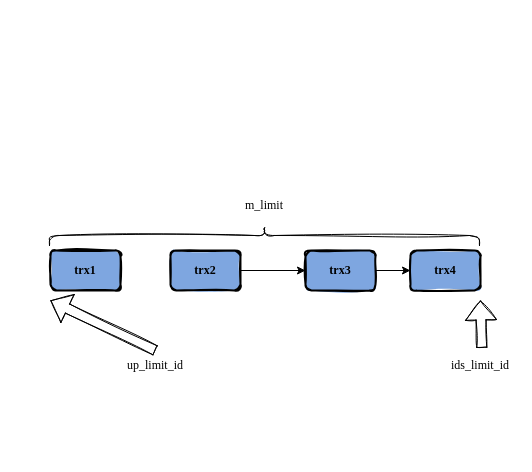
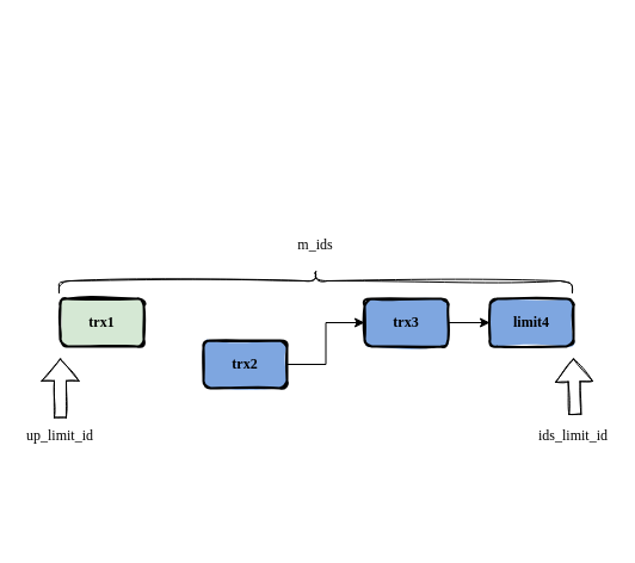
  <mxCell id="0" />
  <mxCell id="1" parent="0" />
- <mxCell id="2" value="&lt;font face=&quot;Comic Sans MS&quot;&gt;&lt;b&gt;trx1&lt;/b&gt;&lt;/font&gt;" style="rounded=1;whiteSpace=wrap;html=1;strokeWidth=2;fillWeight=4;hachureGap=8;hachureAngle=45;fillColor=#7EA6E0;sketch=1;fillStyle=solid;" vertex="1" parent="1"><mxGeometry x="50" y="250" width="70" height="40" as="geometry" /></mxCell>
+ <mxCell id="2" value="&lt;font face=&quot;Comic Sans MS&quot;&gt;&lt;b&gt;trx1&lt;/b&gt;&lt;/font&gt;" style="rounded=1;whiteSpace=wrap;html=1;strokeWidth=2;fillWeight=4;hachureGap=8;hachureAngle=45;fillColor=#d5e8d4;sketch=1;fillStyle=solid;" vertex="1" parent="1"><mxGeometry x="50" y="250" width="70" height="40" as="geometry" /></mxCell>
  <mxCell id="3" value="" style="edgeStyle=orthogonalEdgeStyle;rounded=0;orthogonalLoop=1;jettySize=auto;html=1;fontFamily=Comic Sans MS;" edge="1" parent="1" source="4" target="6"><mxGeometry relative="1" as="geometry" /></mxCell>
- <mxCell id="4" value="&lt;font face=&quot;Comic Sans MS&quot;&gt;&lt;b&gt;trx2&lt;/b&gt;&lt;/font&gt;" style="rounded=1;whiteSpace=wrap;html=1;strokeWidth=2;fillWeight=4;hachureGap=8;hachureAngle=45;fillColor=#7EA6E0;sketch=1;fillStyle=solid;" vertex="1" parent="1"><mxGeometry x="170" y="250" width="70" height="40" as="geometry" /></mxCell>
+ <mxCell id="4" value="&lt;font face=&quot;Comic Sans MS&quot;&gt;&lt;b&gt;trx2&lt;/b&gt;&lt;/font&gt;" style="rounded=1;whiteSpace=wrap;html=1;strokeWidth=2;fillWeight=4;hachureGap=8;hachureAngle=45;fillColor=#7EA6E0;sketch=1;fillStyle=solid;" vertex="1" parent="1"><mxGeometry x="170" y="285" width="70" height="40" as="geometry" /></mxCell>
  <mxCell id="5" value="" style="edgeStyle=orthogonalEdgeStyle;rounded=0;orthogonalLoop=1;jettySize=auto;html=1;fontFamily=Comic Sans MS;" edge="1" parent="1" source="6" target="7"><mxGeometry relative="1" as="geometry" /></mxCell>
  <mxCell id="6" value="&lt;font face=&quot;Comic Sans MS&quot;&gt;&lt;b&gt;trx3&lt;/b&gt;&lt;/font&gt;" style="rounded=1;whiteSpace=wrap;html=1;strokeWidth=2;fillWeight=4;hachureGap=8;hachureAngle=45;fillColor=#7EA6E0;sketch=1;fillStyle=solid;" vertex="1" parent="1"><mxGeometry x="305" y="250" width="70" height="40" as="geometry" /></mxCell>
- <mxCell id="7" value="&lt;font face=&quot;Comic Sans MS&quot;&gt;&lt;b&gt;trx4&lt;/b&gt;&lt;/font&gt;" style="rounded=1;whiteSpace=wrap;html=1;strokeWidth=2;fillWeight=4;hachureGap=8;hachureAngle=45;fillColor=#7EA6E0;sketch=1;fillStyle=solid;" vertex="1" parent="1"><mxGeometry x="410" y="250" width="70" height="40" as="geometry" /></mxCell>
+ <mxCell id="7" value="&lt;font face=&quot;Comic Sans MS&quot;&gt;&lt;b&gt;limit4&lt;/b&gt;&lt;/font&gt;" style="rounded=1;whiteSpace=wrap;html=1;strokeWidth=2;fillWeight=4;hachureGap=8;hachureAngle=45;fillColor=#7EA6E0;sketch=1;fillStyle=solid;" vertex="1" parent="1"><mxGeometry x="410" y="250" width="70" height="40" as="geometry" /></mxCell>
  <mxCell id="8" value="" style="shape=flexArrow;endArrow=classic;html=1;rounded=0;fontFamily=Comic Sans MS;width=10;endSize=5.775;exitX=0.5;exitY=0;exitDx=0;exitDy=0;sketch=1;" edge="1" parent="1" source="10"><mxGeometry width="50" height="50" relative="1" as="geometry"><mxPoint x="50" y="340" as="sourcePoint" /><mxPoint x="50" y="300" as="targetPoint" /></mxGeometry></mxCell>
  <mxCell id="9" value="" style="shape=flexArrow;endArrow=classic;html=1;rounded=0;fontFamily=Comic Sans MS;exitX=0.522;exitY=-0.089;exitDx=0;exitDy=0;exitPerimeter=0;sketch=1;" edge="1" parent="1" source="11"><mxGeometry width="50" height="50" relative="1" as="geometry"><mxPoint x="480" y="340" as="sourcePoint" /><mxPoint x="480" y="300" as="targetPoint" /></mxGeometry></mxCell>
- <mxCell id="10" value="up_limit_id" style="text;html=1;strokeColor=none;fillColor=none;align=center;verticalAlign=middle;whiteSpace=wrap;rounded=0;fontFamily=Comic Sans MS;sketch=1;" vertex="1" parent="1"><mxGeometry x="125" y="350" width="60" height="30" as="geometry" /></mxCell>
+ <mxCell id="10" value="up_limit_id" style="text;html=1;strokeColor=none;fillColor=none;align=center;verticalAlign=middle;whiteSpace=wrap;rounded=0;fontFamily=Comic Sans MS;sketch=1;" vertex="1" parent="1"><mxGeometry x="20" y="350" width="60" height="30" as="geometry" /></mxCell>
  <mxCell id="11" value="ids_limit_id" style="text;html=1;strokeColor=none;fillColor=none;align=center;verticalAlign=middle;whiteSpace=wrap;rounded=0;fontFamily=Comic Sans MS;sketch=1;" vertex="1" parent="1"><mxGeometry x="450" y="350" width="60" height="30" as="geometry" /></mxCell>
  <mxCell id="12" value="" style="shape=curlyBracket;whiteSpace=wrap;html=1;rounded=1;fontFamily=Comic Sans MS;fillColor=none;rotation=90;sketch=1;shadow=0;" vertex="1" parent="1"><mxGeometry x="254" y="20" width="20" height="430" as="geometry" /></mxCell>
- <mxCell id="13" value="m_limit" style="text;html=1;strokeColor=none;fillColor=none;align=center;verticalAlign=middle;whiteSpace=wrap;rounded=0;fontFamily=Comic Sans MS;sketch=1;" vertex="1" parent="1"><mxGeometry x="234" y="190" width="60" height="30" as="geometry" /></mxCell>
+ <mxCell id="13" value="m_ids" style="text;html=1;strokeColor=none;fillColor=none;align=center;verticalAlign=middle;whiteSpace=wrap;rounded=0;fontFamily=Comic Sans MS;sketch=1;" vertex="1" parent="1"><mxGeometry x="234" y="190" width="60" height="30" as="geometry" /></mxCell>
